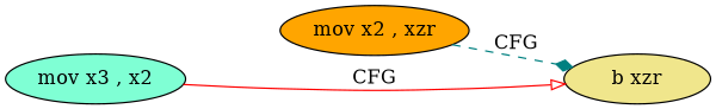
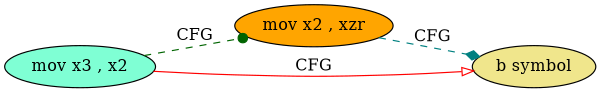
  digraph {
    rankdir=LR
    node [style=filled]
    edge [style=dashed]
    n1 [fillcolor=aquamarine label="mov x3 , x2"]
    n2 [fillcolor=orange label="mov x2 , xzr"]
-   n3 [fillcolor=khaki label="b xzr"]
+   n3 [fillcolor=khaki label="b symbol"]
+   n1 -> n2 [arrowhead=dot color=darkgreen label=CFG]
    n1 -> n3 [arrowhead=onormal color=red label=CFG style=solid]
    n2 -> n3 [arrowhead=diamond color=teal label=CFG]
  }
